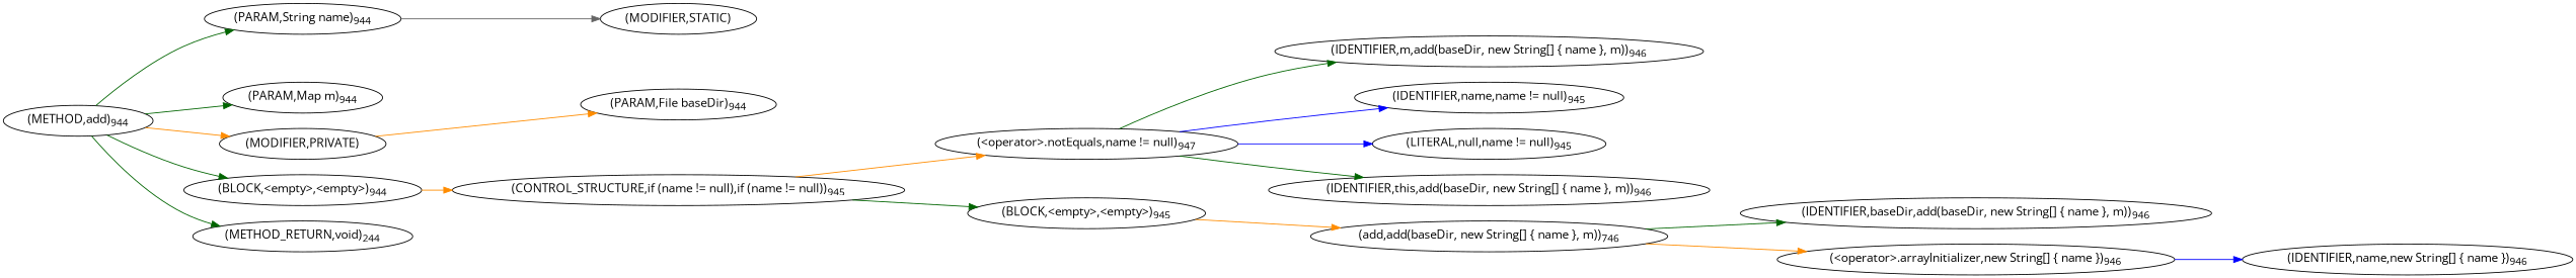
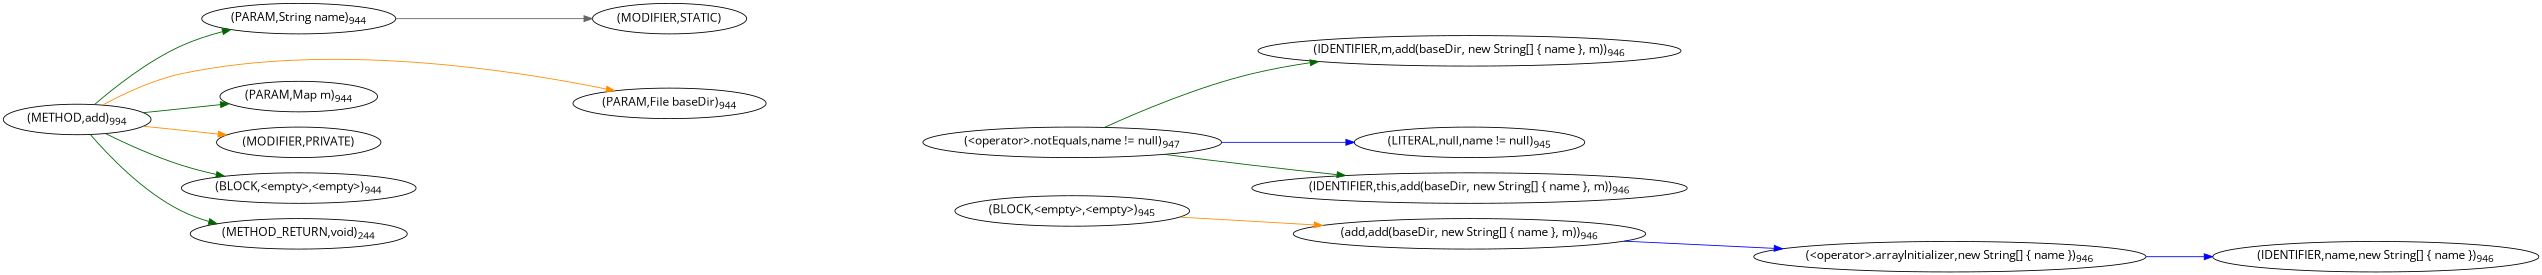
  digraph {
    fontname="Open Sans"
    rankdir=LR
    node [fontname="Open Sans"]
    edge [color=darkgreen fontname="Open Sans"]
-   n1 [label=<(METHOD,add)<SUB>944</SUB>>]
+   n1 [label=<(METHOD,add)<SUB>994</SUB>>]
    n2 [label=<(PARAM,File baseDir)<SUB>944</SUB>>]
    n3 [label=<(PARAM,String name)<SUB>944</SUB>>]
    n4 [label=<(PARAM,Map m)<SUB>944</SUB>>]
    n5 [label=<(BLOCK,&lt;empty&gt;,&lt;empty&gt;)<SUB>944</SUB>>]
    n6 [label=<(MODIFIER,PRIVATE)>]
    n7 [label=<(METHOD_RETURN,void)<SUB>244</SUB>>]
    n8 [label=<(MODIFIER,STATIC)>]
-   n9 [label=<(CONTROL_STRUCTURE,if (name != null),if (name != null))<SUB>945</SUB>>]
    n10 [label=<(&lt;operator&gt;.notEquals,name != null)<SUB>947</SUB>>]
    n11 [label=<(BLOCK,&lt;empty&gt;,&lt;empty&gt;)<SUB>945</SUB>>]
-   n12 [label=<(IDENTIFIER,name,name != null)<SUB>945</SUB>>]
    n13 [label=<(LITERAL,null,name != null)<SUB>945</SUB>>]
    n14 [label=<(IDENTIFIER,this,add(baseDir, new String[] { name }, m))<SUB>946</SUB>>]
    n15 [label=<(IDENTIFIER,m,add(baseDir, new String[] { name }, m))<SUB>946</SUB>>]
-   n16 [label=<(add,add(baseDir, new String[] { name }, m))<SUB>746</SUB>>]
-   n17 [label=<(IDENTIFIER,baseDir,add(baseDir, new String[] { name }, m))<SUB>946</SUB>>]
+   n16 [label=<(add,add(baseDir, new String[] { name }, m))<SUB>946</SUB>>]
    n18 [label=<(&lt;operator&gt;.arrayInitializer,new String[] { name })<SUB>946</SUB>>]
    n19 [label=<(IDENTIFIER,name,new String[] { name })<SUB>946</SUB>>]
-   n6 -> n2 [color=darkorange]
+   n1 -> n2 [color=darkorange]
    n1 -> n3
    n1 -> n4
    n1 -> n5
    n1 -> n6 [color=darkorange]
    n1 -> n7
    n3 -> n8 [color=gray40]
-   n5 -> n9 [color=darkorange]
-   n9 -> n10 [color=darkorange]
-   n9 -> n11
-   n10 -> n12 [color=blue]
    n10 -> n13 [color=blue]
    n10 -> n14
    n10 -> n15
    n11 -> n16 [color=darkorange]
-   n16 -> n17
-   n16 -> n18 [color=darkorange]
+   n16 -> n18 [color=blue]
    n18 -> n19 [color=blue]
  }
